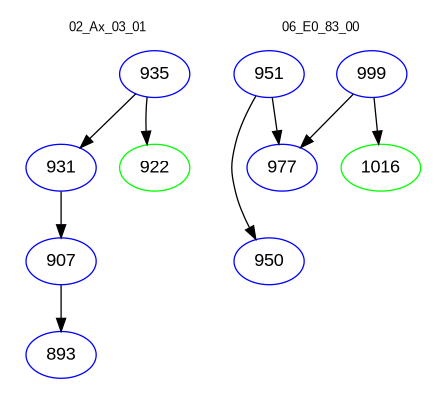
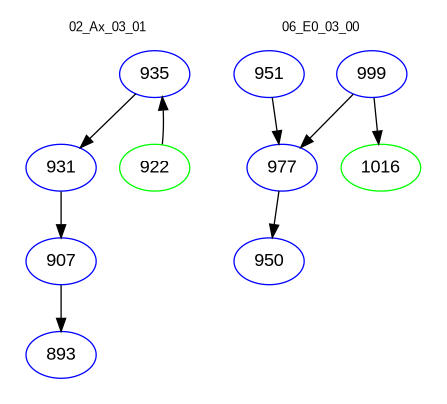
  digraph {
    fontname="Liberation Sans"
    node [color=blue fontname="Liberation Sans"]
    edge [color=black fontname="Liberation Sans"]
    n1 [label=935]
    n2 [label=931]
    n3 [color=green label=922]
    n4 [label=907]
    n5 [label=893]
    n6 [label=999]
    n7 [label=977]
    n8 [color=green label=1016]
    n9 [label=951]
    n10 [label=950]
    subgraph cluster_1 {
      color=white
      fontsize=10
      label="02_Ax_03_01"
      n1
      n2
      n3
      n4
      n5
    }
    subgraph cluster_2 {
      color=white
      fontsize=10
-     label="06_E0_83_00"
+     label="06_E0_03_00"
      n6
      n7
      n8
      n9
      n10
    }
    n1 -> n2
-   n1 -> n3
+   n3 -> n1
    n2 -> n4
    n4 -> n5
    n6 -> n7
    n6 -> n8
    n9 -> n7
-   n9 -> n10
+   n7 -> n10
  }
